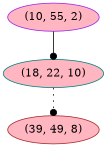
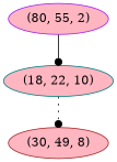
  digraph {
    node [fillcolor=lightpink style=filled]
    edge [arrowhead=dot]
-   "(10, 55, 2)" [color=purple]
+   "(10, 55, 2)" [color=purple label="(80, 55, 2)"]
    "(18, 22, 10)" [color=teal]
-   "(39, 49, 8)" [color=brown]
+   "(39, 49, 8)" [color=brown label="(30, 49, 8)"]
    "(10, 55, 2)" -> "(18, 22, 10)" [style=solid]
    "(18, 22, 10)" -> "(39, 49, 8)" [style=dotted]
  }
